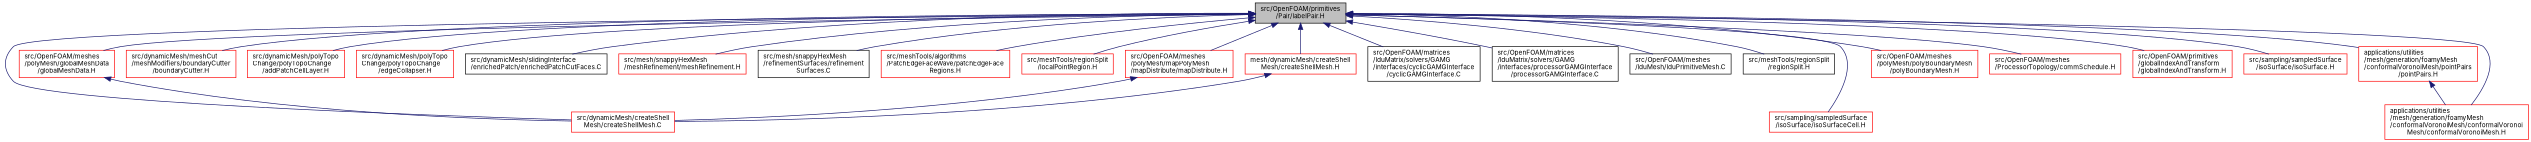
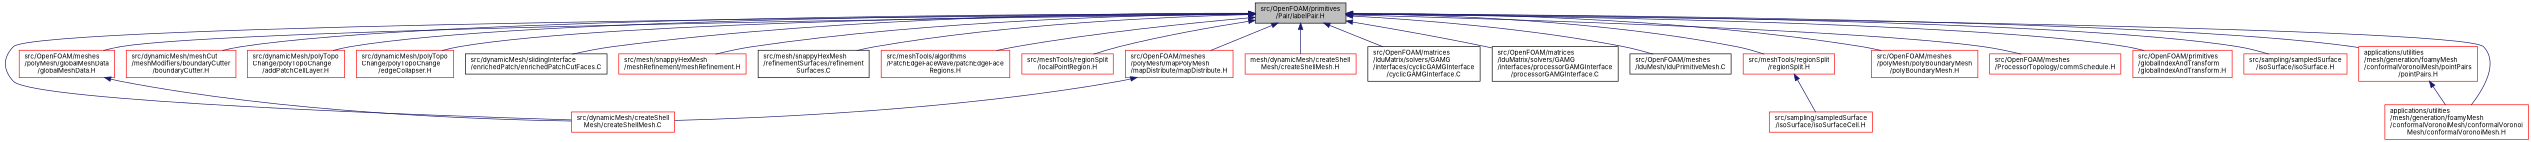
  digraph {
    fontname=Inter
    node [color=red fontname=Inter fontsize=10 shape=record]
    edge [color=midnightblue dir=back fontname=Inter fontsize=10 labelfontname=Helvetica labelfontsize=10 style=solid]
    n1 [color=black fillcolor=grey75 fontcolor=black height=0.2 label="src/OpenFOAM/primitives\l/Pair/labelPair.H" style=filled width=0.4]
    n2 [height=0.2 label="mesh/dynamicMesh/createShell\lMesh/createShellMesh.H" width=0.4]
    n3 [height=0.2 label="src/dynamicMesh/createShell\lMesh/createShellMesh.C" width=0.4]
    n4 [height=0.2 label="src/dynamicMesh/meshCut\l/meshModifiers/boundaryCutter\l/boundaryCutter.H" width=0.4]
    n5 [height=0.2 label="src/dynamicMesh/polyTopo\lChange/polyTopoChange\l/addPatchCellLayer.H" width=0.4]
    n6 [height=0.2 label="src/dynamicMesh/polyTopo\lChange/polyTopoChange\l/edgeCollapser.H" width=0.4]
    n7 [color=black height=0.2 label="src/dynamicMesh/slidingInterface\l/enrichedPatch/enrichedPatchCutFaces.C" width=0.4]
    n8 [height=0.2 label="src/mesh/snappyHexMesh\l/meshRefinement/meshRefinement.H" width=0.4]
    n9 [color=black height=0.2 label="src/mesh/snappyHexMesh\l/refinementSurfaces/refinement\lSurfaces.C" width=0.4]
    n10 [height=0.2 label="src/meshTools/algorithms\l/PatchEdgeFaceWave/patchEdgeFace\lRegions.H" width=0.4]
    n11 [height=0.2 label="src/meshTools/regionSplit\l/localPointRegion.H" width=0.4]
-   n12 [color=black height=0.2 label="src/meshTools/regionSplit\l/regionSplit.H" width=0.4]
+   n12 [height=0.2 label="src/meshTools/regionSplit\l/regionSplit.H" width=0.4]
    n13 [height=0.2 label="applications/utilities\l/mesh/generation/foamyMesh\l/conformalVoronoiMesh/conformalVoronoi\lMesh/conformalVoronoiMesh.H" width=0.4]
    n14 [color=black height=0.2 label="src/OpenFOAM/matrices\l/lduMatrix/solvers/GAMG\l/interfaces/cyclicGAMGInterface\l/cyclicGAMGInterface.C" width=0.4]
    n15 [color=black height=0.2 label="src/OpenFOAM/matrices\l/lduMatrix/solvers/GAMG\l/interfaces/processorGAMGInterface\l/processorGAMGInterface.C" width=0.4]
    n16 [color=black height=0.2 label="src/OpenFOAM/meshes\l/lduMesh/lduPrimitiveMesh.C" width=0.4]
    n17 [height=0.2 label="src/OpenFOAM/meshes\l/polyMesh/globalMeshData\l/globalMeshData.H" width=0.4]
    n18 [height=0.2 label="src/OpenFOAM/meshes\l/polyMesh/mapPolyMesh\l/mapDistribute/mapDistribute.H" width=0.4]
    n19 [height=0.2 label="src/OpenFOAM/meshes\l/polyMesh/polyBoundaryMesh\l/polyBoundaryMesh.H" width=0.4]
    n20 [height=0.2 label="src/OpenFOAM/meshes\l/ProcessorTopology/commSchedule.H" width=0.4]
    n21 [height=0.2 label="src/OpenFOAM/primitives\l/globalIndexAndTransform\l/globalIndexAndTransform.H" width=0.4]
    n22 [height=0.2 label="src/sampling/sampledSurface\l/isoSurface/isoSurface.H" width=0.4]
    n23 [height=0.2 label="src/sampling/sampledSurface\l/isoSurface/isoSurfaceCell.H" width=0.4]
    n24 [height=0.2 label="applications/utilities\l/mesh/generation/foamyMesh\l/conformalVoronoiMesh/pointPairs\l/pointPairs.H" width=0.4]
    n1 -> n2
    n1 -> n3
    n1 -> n4
    n1 -> n5
    n1 -> n6
    n1 -> n7
    n1 -> n8
    n1 -> n9
    n1 -> n10
    n1 -> n11
    n1 -> n12
    n1 -> n13
    n1 -> n14
    n1 -> n15
    n1 -> n16
    n1 -> n17
    n1 -> n18
    n1 -> n19
    n1 -> n20
    n1 -> n21
    n1 -> n22
-   n1 -> n23
+   n12 -> n23
    n1 -> n24
-   n2 -> n3
    n17 -> n3
    n18 -> n3
    n24 -> n13
  }
